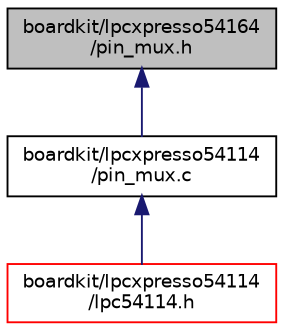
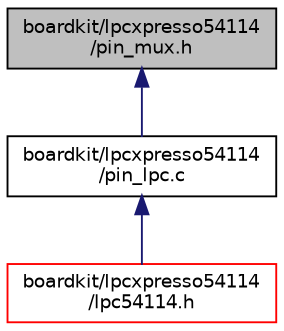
  digraph {
    node [color=black fillcolor=white fontname=Helvetica fontsize=10 shape=record style=filled]
    edge [color=midnightblue dir=back fontname=Helvetica fontsize=10 labelfontname=Helvetica labelfontsize=10 style=solid]
-   n1 [fillcolor=grey75 fontcolor=black height=0.2 label="boardkit/lpcxpresso54164\l/pin_mux.h" width=0.4]
-   n2 [height=0.2 label="boardkit/lpcxpresso54114\l/pin_mux.c" width=0.4]
+   n1 [fillcolor=grey75 fontcolor=black height=0.2 label="boardkit/lpcxpresso54114\l/pin_mux.h" width=0.4]
+   n2 [height=0.2 label="boardkit/lpcxpresso54114\l/pin_lpc.c" width=0.4]
    n3 [color=red height=0.2 label="boardkit/lpcxpresso54114\l/lpc54114.h" width=0.4]
    n1 -> n2
    n2 -> n3
  }
